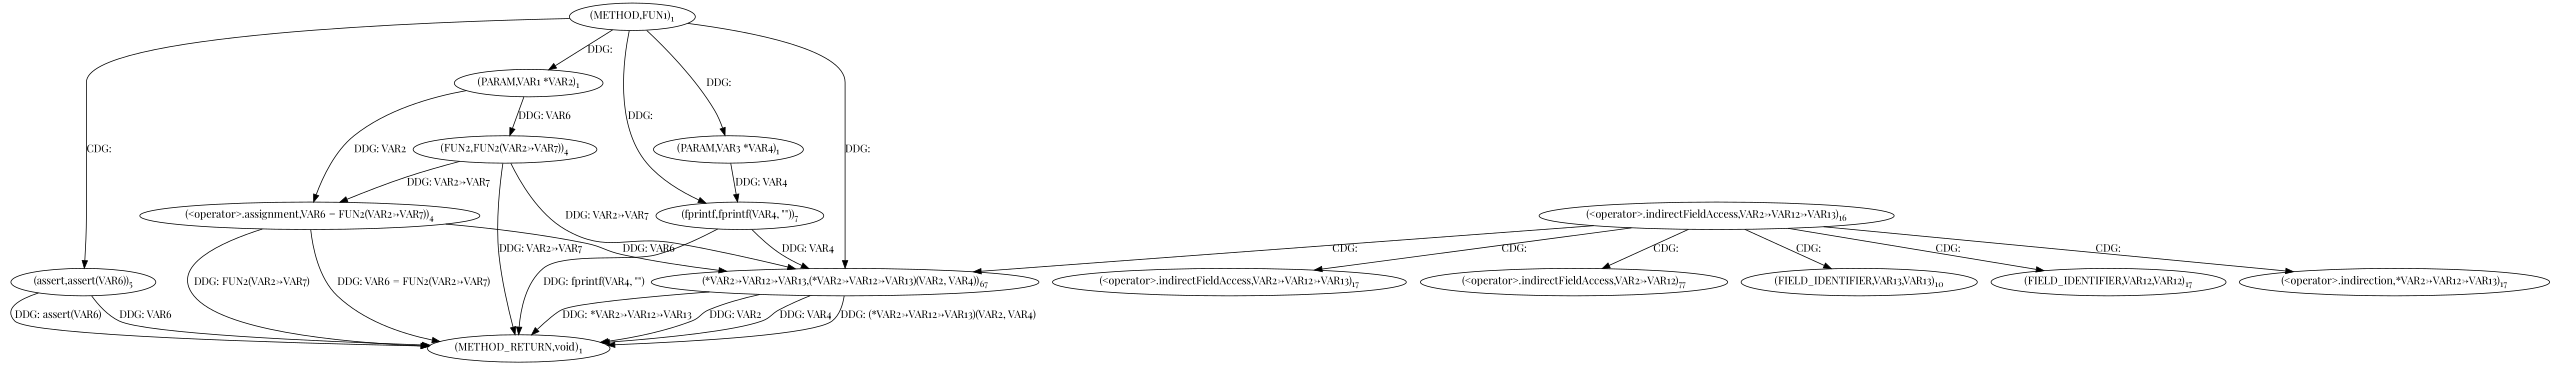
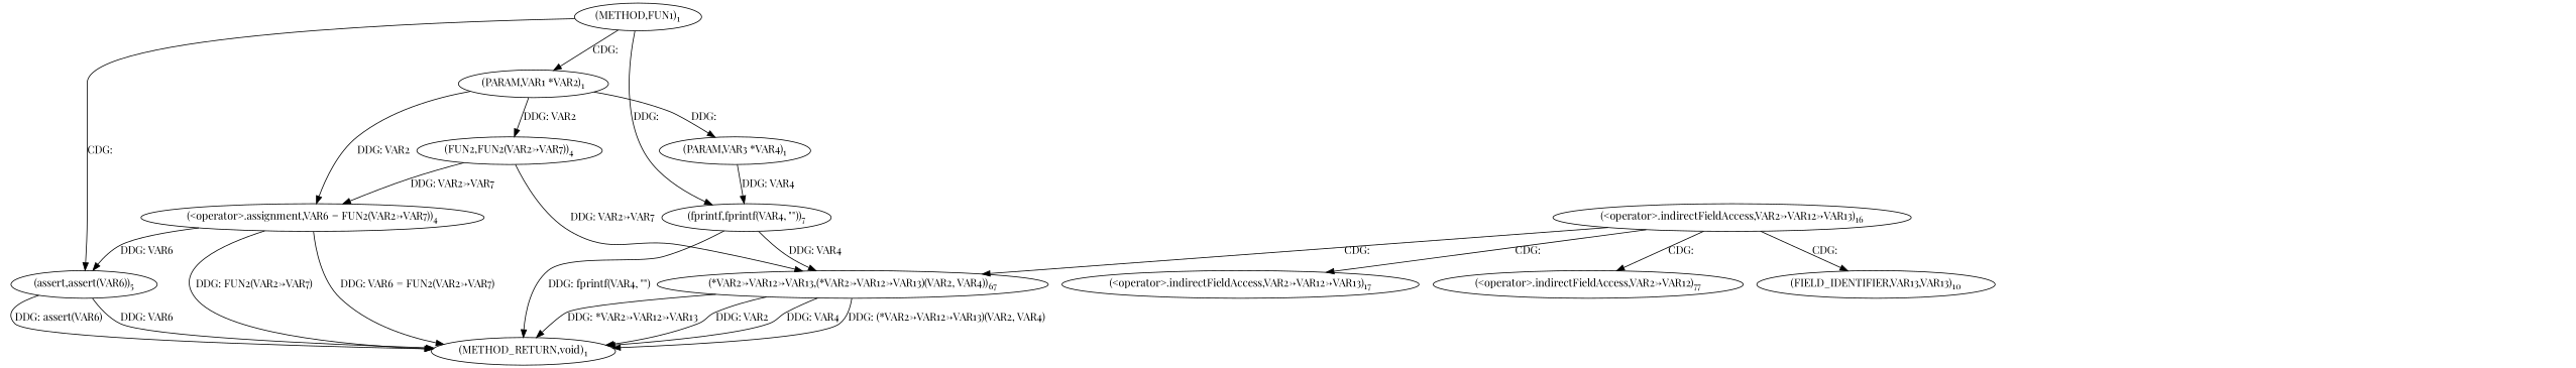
  digraph {
    fontname="Playfair Display"
    node [fontname="Playfair Display"]
    edge [fontname="Playfair Display"]
    n1 [label=<(METHOD,FUN1)<SUB>1</SUB>>]
    n2 [label=<(PARAM,VAR1 *VAR2)<SUB>1</SUB>>]
    n3 [label=<(PARAM,VAR3 *VAR4)<SUB>1</SUB>>]
    n4 [label=<(assert,assert(VAR6))<SUB>5</SUB>>]
    n5 [label=<(fprintf,fprintf(VAR4, &quot;&quot;))<SUB>7</SUB>>]
    n6 [label=<(*VAR2-&gt;VAR12-&gt;VAR13,(*VAR2-&gt;VAR12-&gt;VAR13)(VAR2, VAR4))<SUB>67</SUB>>]
    n7 [label=<(FUN2,FUN2(VAR2-&gt;VAR7))<SUB>4</SUB>>]
    n8 [label=<(&lt;operator&gt;.assignment,VAR6 = FUN2(VAR2-&gt;VAR7))<SUB>4</SUB>>]
    n9 [label=<(METHOD_RETURN,void)<SUB>1</SUB>>]
    n10 [label=<(&lt;operator&gt;.indirectFieldAccess,VAR2-&gt;VAR12-&gt;VAR13)<SUB>16</SUB>>]
-   n11 [label=<(&lt;operator&gt;.indirection,*VAR2-&gt;VAR12-&gt;VAR13)<SUB>17</SUB>>]
    n12 [label=<(&lt;operator&gt;.indirectFieldAccess,VAR2-&gt;VAR12-&gt;VAR13)<SUB>17</SUB>>]
    n13 [label=<(&lt;operator&gt;.indirectFieldAccess,VAR2-&gt;VAR12)<SUB>77</SUB>>]
    n14 [label=<(FIELD_IDENTIFIER,VAR13,VAR13)<SUB>10</SUB>>]
-   n15 [label=<(FIELD_IDENTIFIER,VAR12,VAR12)<SUB>17</SUB>>]
-   n1 -> n2 [label="DDG: "]
-   n1 -> n3 [label="DDG: "]
+   n1 -> n2 [label="CDG: "]
+   n2 -> n3 [label="DDG: "]
    n1 -> n4 [label="CDG: "]
    n1 -> n5 [label="DDG: "]
-   n1 -> n6 [label="DDG: "]
-   n2 -> n7 [label="DDG: VAR6"]
+   n2 -> n7 [label="DDG: VAR2"]
    n2 -> n8 [label="DDG: VAR2"]
    n3 -> n5 [label="DDG: VAR4"]
    n4 -> n9 [label="DDG: VAR6"]
    n4 -> n9 [label="DDG: assert(VAR6)"]
    n5 -> n6 [label="DDG: VAR4"]
    n5 -> n9 [label="DDG: fprintf(VAR4, &quot;&quot;)"]
    n6 -> n9 [label="DDG: *VAR2-&gt;VAR12-&gt;VAR13"]
    n6 -> n9 [label="DDG: VAR2"]
    n6 -> n9 [label="DDG: VAR4"]
    n6 -> n9 [label="DDG: (*VAR2-&gt;VAR12-&gt;VAR13)(VAR2, VAR4)"]
    n7 -> n6 [label="DDG: VAR2-&gt;VAR7"]
    n7 -> n8 [label="DDG: VAR2-&gt;VAR7"]
-   n7 -> n9 [label="DDG: VAR2-&gt;VAR7"]
-   n8 -> n6 [label="DDG: VAR6"]
+   n8 -> n4 [label="DDG: VAR6"]
    n8 -> n9 [label="DDG: FUN2(VAR2-&gt;VAR7)"]
    n8 -> n9 [label="DDG: VAR6 = FUN2(VAR2-&gt;VAR7)"]
    n10 -> n6 [label="CDG: "]
-   n10 -> n11 [label="CDG: "]
    n10 -> n12 [label="CDG: "]
    n10 -> n13 [label="CDG: "]
    n10 -> n14 [label="CDG: "]
-   n10 -> n15 [label="CDG: "]
  }
